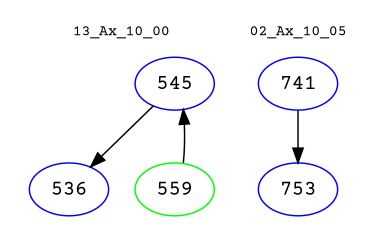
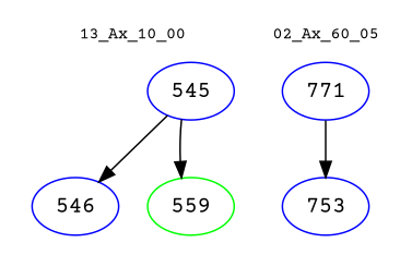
  digraph {
    fontname="Courier Prime"
    node [color=blue fontname="Courier Prime"]
    edge [color=black fontname="Courier Prime"]
    n1 [label=545]
-   n2 [label=536]
+   n2 [label=546]
    n3 [color=green label=559]
-   n4 [label=741]
+   n4 [label=771]
    n5 [label=753]
    subgraph cluster_1 {
      color=white
      fontsize=10
      label="13_Ax_10_00"
      n1
      n2
      n3
    }
    subgraph cluster_2 {
      color=white
      fontsize=10
-     label="02_Ax_10_05"
+     label="02_Ax_60_05"
      n4
      n5
    }
    n1 -> n2
-   n3 -> n1
+   n1 -> n3
    n4 -> n5
  }
